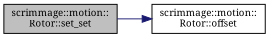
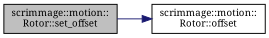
  digraph {
    rankdir=LR
    fontname="Noto Serif"
    node [color=black fontname="Noto Serif" fontsize=10 shape=record style=filled]
-   n1 [fillcolor=grey75 fontcolor=black height=0.2 label="scrimmage::motion::\lRotor::set_set" width=0.4]
+   n1 [fillcolor=grey75 fontcolor=black height=0.2 label="scrimmage::motion::\lRotor::set_offset" width=0.4]
    n2 [fillcolor=white height=0.2 label="scrimmage::motion::\lRotor::offset" width=0.4]
    n1 -> n2 [color=midnightblue fontname="Noto Serif" fontsize=10 labelfontname=Helvetica labelfontsize=10 style=solid]
  }
